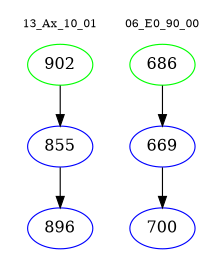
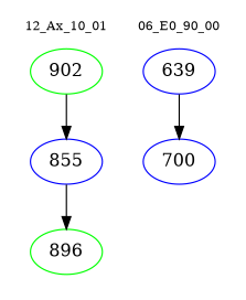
  digraph {
    node [color=blue]
    edge [color=black]
    n1 [color=green label=902]
    n2 [label=855]
-   n3 [label=896]
-   n4 [color=green label=686]
-   n5 [label=669]
+   n3 [color=green label=896]
+   n5 [label=639]
    n6 [label=700]
    subgraph cluster_1 {
      color=white
      fontsize=10
-     label="13_Ax_10_01"
+     label="12_Ax_10_01"
      n1
      n2
      n3
    }
    subgraph cluster_2 {
      color=white
      fontsize=10
      label="06_E0_90_00"
-     n4
      n5
      n6
    }
    n1 -> n2
    n2 -> n3
-   n4 -> n5
    n5 -> n6
  }
